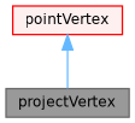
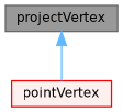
  digraph {
    node [fontname=Helvetica fontsize=10 shape=box style=filled]
    n1 [color=gray40 fillcolor=grey60 fontcolor=black height=0.2 label=projectVertex width=0.4]
    n2 [color=red fillcolor="#FFF0F0" height=0.2 label=pointVertex width=0.4]
-   n2 -> n1 [color=steelblue1 dir=back fontname=Helvetica fontsize=10 labelfontname=Helvetica labelfontsize=10 style=solid]
+   n1 -> n2 [color=steelblue1 dir=back fontname=Helvetica fontsize=10 labelfontname=Helvetica labelfontsize=10 style=solid]
  }
